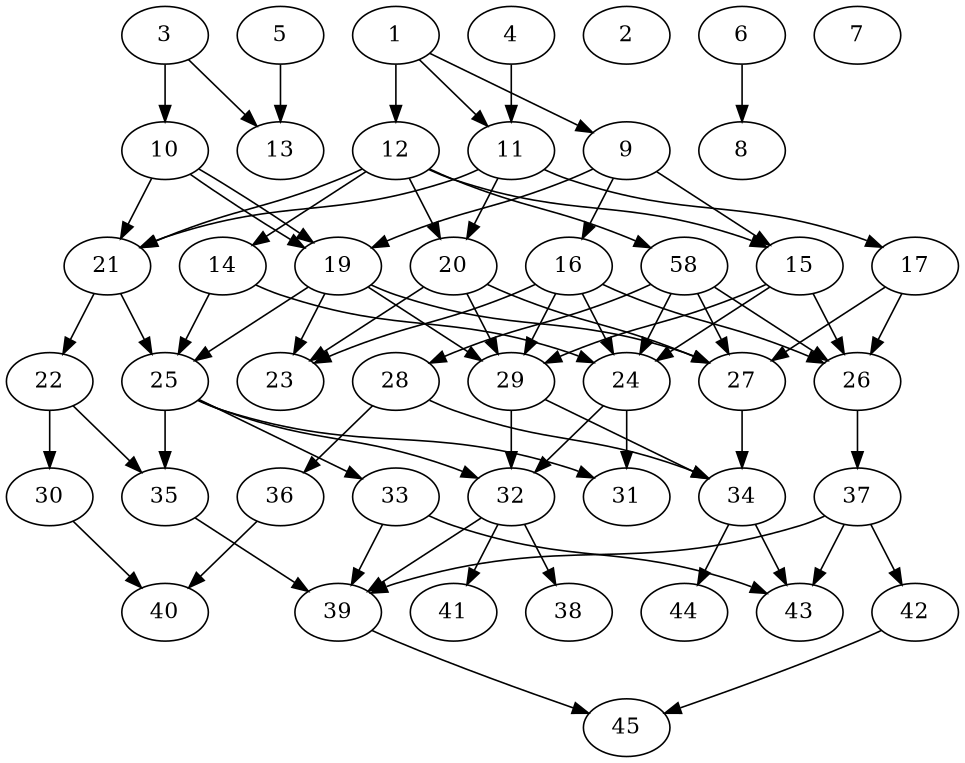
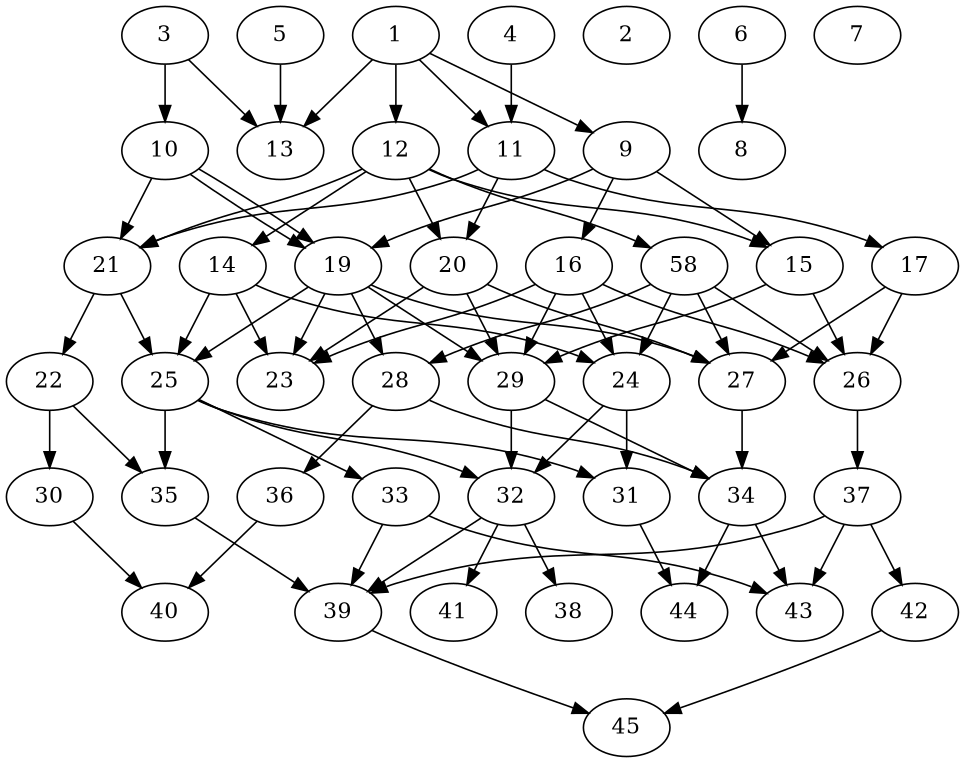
  digraph {
    node [alpha=0.09]
    1 [alpha=0.05 expect_size=35311616]
    9 [alpha=0.04 expect_size=19215360]
    11 [alpha=0.17 expect_size=49787904]
    12 [alpha=0.17 expect_size=15343616]
    13 [alpha=0.08 expect_size=37709824]
    15 [expect_size=7558144]
    16 [alpha=0.07 expect_size=15170560]
    19 [alpha=0.14 expect_size=49285120]
    21 [alpha=0.12 expect_size=6608896]
    17 [alpha=0.02 expect_size=25391104]
    20 [alpha=0.07 expect_size=11209728]
    14 [alpha=0.07 expect_size=33294336]
    n13 [alpha=0.01 expect_size=35123200 label=58]
    24 [alpha=0.10 expect_size=11416576]
    26 [alpha=0.06 expect_size=49819648]
    29 [alpha=0.18 expect_size=26938368]
    23 [alpha=0.12 expect_size=39530496]
    25 [alpha=0.07 expect_size=29043712]
    27 [alpha=0.02 expect_size=19897344]
    28 [alpha=0.07 expect_size=23629824]
    22 [alpha=0.19 expect_size=45586432]
    2 [expect_size=7487488]
    3 [alpha=0.18 expect_size=21259264]
    10 [alpha=0.18 expect_size=13915136]
    4 [expect_size=15689728]
    5 [alpha=0.03 expect_size=50962432]
    6 [alpha=0.04 expect_size=11371520]
    8 [alpha=0.06 expect_size=28051456]
    7 [alpha=0.04 expect_size=42664960]
    31 [alpha=0.06 expect_size=30411776]
    32 [alpha=0.04 expect_size=12706816]
    37 [expect_size=44013568]
    34 [alpha=0.19 expect_size=38423552]
    35 [alpha=0.03 expect_size=13937664]
    33 [alpha=0.15 expect_size=10039296]
    36 [alpha=0.12 expect_size=29486080]
    30 [alpha=0.12 expect_size=13720576]
    44 [expect_size=5365760]
    39 [alpha=0.08 expect_size=16336896]
    38 [alpha=0.19 expect_size=47756288]
    41 [alpha=0.11 expect_size=40161280]
    43 [alpha=0.03 expect_size=16102400]
    42 [alpha=0.19 expect_size=7066624]
    40 [alpha=0.19 expect_size=10913792]
    45 [alpha=0.05 expect_size=50093056]
    1 -> 9
    1 -> 11
    1 -> 12
+   1 -> 13
    9 -> 15
    9 -> 16
    9 -> 19
    11 -> 21
    11 -> 17
    11 -> 20
    12 -> 15
    12 -> 21
    12 -> 20
    12 -> 14
    12 -> n13
-   15 -> 24
    15 -> 26
    15 -> 29
    16 -> 24
    16 -> 26
    16 -> 29
    16 -> 23
    19 -> 29
    19 -> 23
    19 -> 25
    19 -> 27
+   19 -> 28
    21 -> 25
    21 -> 22
    17 -> 26
    17 -> 27
    20 -> 29
    20 -> 23
    20 -> 27
    14 -> 24
+   14 -> 23
    14 -> 25
    n13 -> 24
    n13 -> 26
    n13 -> 27
    n13 -> 28
    24 -> 31
    24 -> 32
    26 -> 37
    29 -> 32
    29 -> 34
    25 -> 31
    25 -> 32
    25 -> 35
    25 -> 33
    27 -> 34
    28 -> 34
    28 -> 36
    22 -> 35
    22 -> 30
    3 -> 13
    3 -> 10
    10 -> 19
    10 -> 19
    10 -> 21
    4 -> 11
    5 -> 13
    6 -> 8
+   31 -> 44
    32 -> 39
    32 -> 38
    32 -> 41
    37 -> 39
    37 -> 43
    37 -> 42
    34 -> 44
    34 -> 43
    35 -> 39
    33 -> 39
    33 -> 43
    36 -> 40
    30 -> 40
    39 -> 45
    42 -> 45
  }
